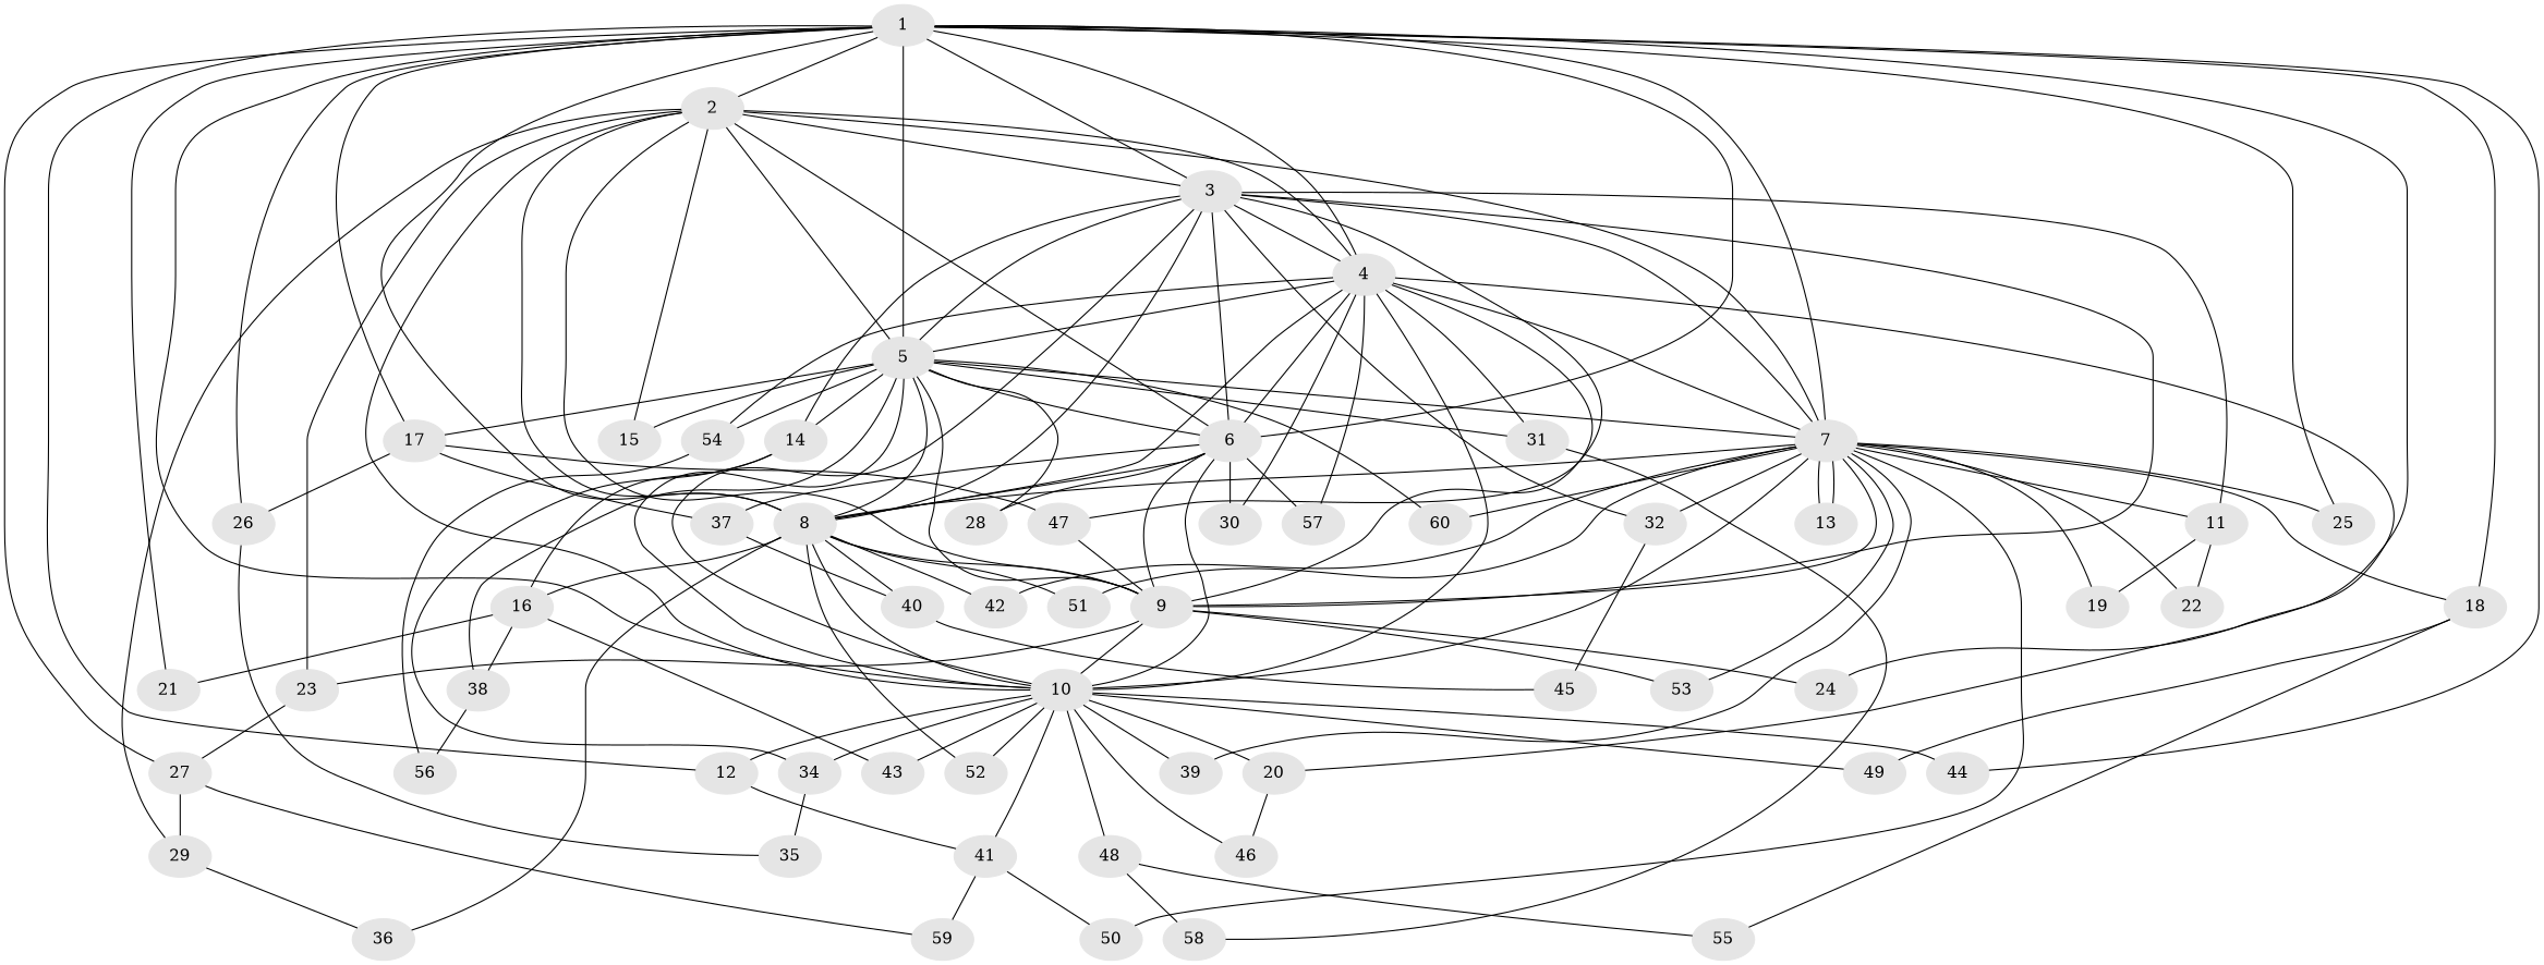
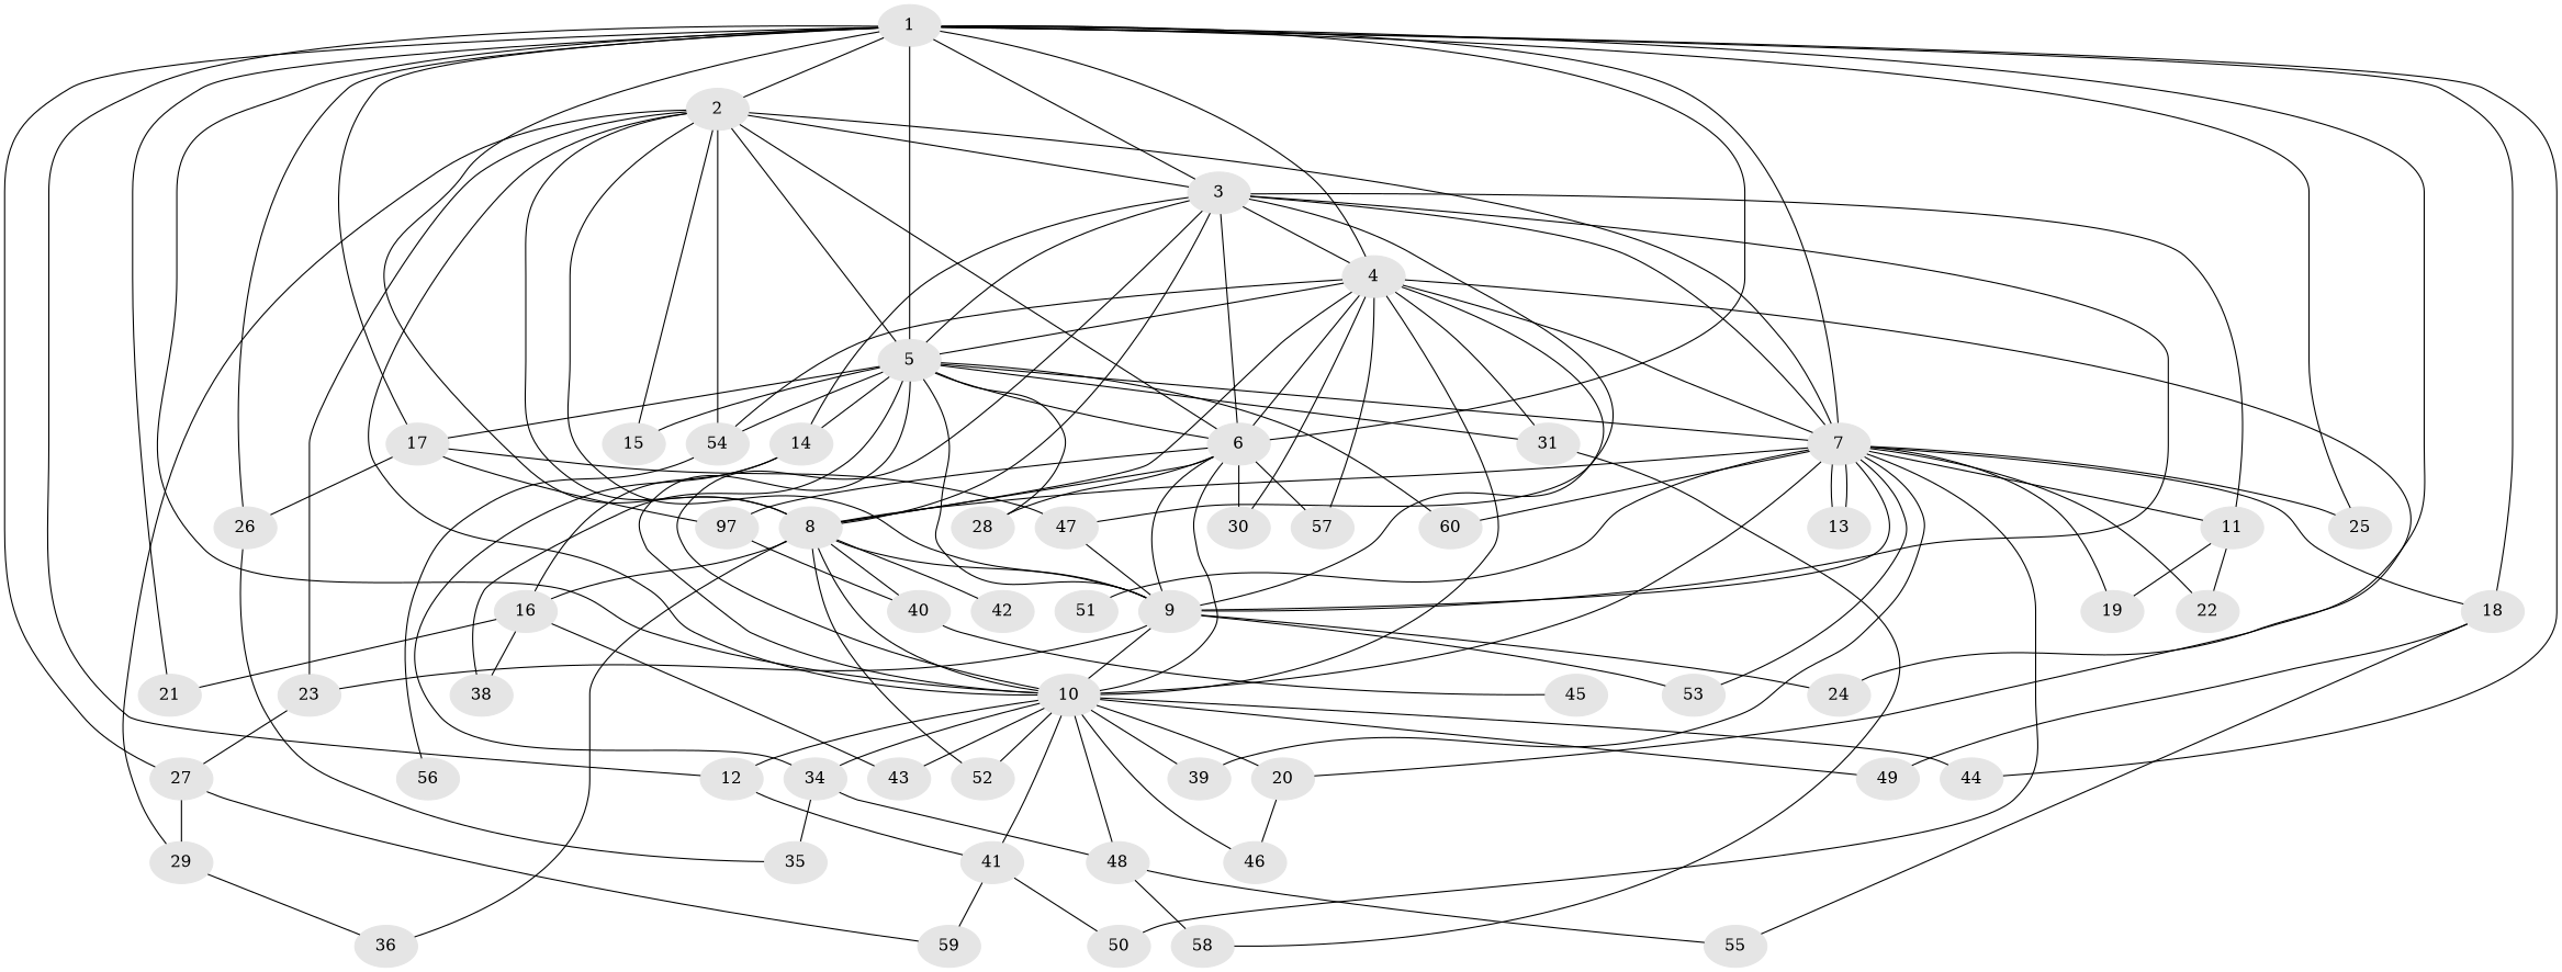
  graph {
    node [color=gray90 style=filled]
    1
    2
    3
    4
    5
    6
    7
    8
    10
    12
    17
    18
    21
    24
    25
    26
    27
    44
    9
    15
    23
    29
    11
    14
-   32
    47
    20
    30
    31
    54
    57
    28
    38
    60
-   37
+   37 [label=97]
    13
    19
    22
    39
    42
    50
    51
    53
    16
    36
    40
    52
    34
    41
    43
    46
    48
    49
    55
    35
    59
    45
    58
    56
    1 -- 2
    1 -- 3
    1 -- 4
    1 -- 5
    1 -- 6
    1 -- 7
    1 -- 8
    1 -- 10
    1 -- 12
    1 -- 17
    1 -- 18
    1 -- 21
    1 -- 24
    1 -- 25
    1 -- 26
    1 -- 27
    1 -- 44
    2 -- 3
-   2 -- 4
+   2 -- 54
    2 -- 5
    2 -- 6
    2 -- 7
    2 -- 8
    2 -- 10
    2 -- 9
    2 -- 15
    2 -- 23
    2 -- 29
    3 -- 4
    3 -- 5
    3 -- 6
    3 -- 7
    3 -- 8
    3 -- 10
    3 -- 9
    3 -- 11
    3 -- 14
-   3 -- 32
    3 -- 47
    4 -- 5
    4 -- 6
    4 -- 7
    4 -- 8
    4 -- 10
    4 -- 9
    4 -- 20
    4 -- 30
    4 -- 31
    4 -- 54
    4 -- 57
    5 -- 6
    5 -- 7
-   5 -- 8
    5 -- 10
    5 -- 17
    5 -- 9
    5 -- 15
    5 -- 14
    5 -- 31
    5 -- 54
    5 -- 28
    5 -- 38
    5 -- 60
    6 -- 8
    6 -- 10
    6 -- 9
    6 -- 30
    6 -- 57
    6 -- 28
    6 -- 37
    7 -- 8
    7 -- 10
    7 -- 18
    7 -- 25
    7 -- 9
    7 -- 11
-   7 -- 32
    7 -- 60
    7 -- 13
    7 -- 13
    7 -- 19
    7 -- 22
    7 -- 39
-   7 -- 42
    7 -- 50
    7 -- 51
    7 -- 53
    8 -- 10
    8 -- 9
    8 -- 42
-   8 -- 51
    8 -- 16
    8 -- 36
    8 -- 40
    8 -- 52
    10 -- 12
    10 -- 44
    10 -- 20
    10 -- 39
    10 -- 52
    10 -- 34
    10 -- 41
    10 -- 43
    10 -- 46
    10 -- 48
    10 -- 49
    12 -- 41
    17 -- 26
    17 -- 47
    17 -- 37
    18 -- 49
    18 -- 55
    26 -- 35
    27 -- 29
    27 -- 59
    9 -- 10
    9 -- 24
    9 -- 23
    9 -- 53
    23 -- 27
    29 -- 36
    11 -- 19
    11 -- 22
    14 -- 16
    14 -- 34
-   32 -- 45
    47 -- 9
    20 -- 46
    31 -- 58
    54 -- 56
-   38 -- 56
    37 -- 40
    16 -- 21
    16 -- 38
    16 -- 43
    40 -- 45
+   34 -- 48
    34 -- 35
    41 -- 50
    41 -- 59
    48 -- 55
    48 -- 58
  }
